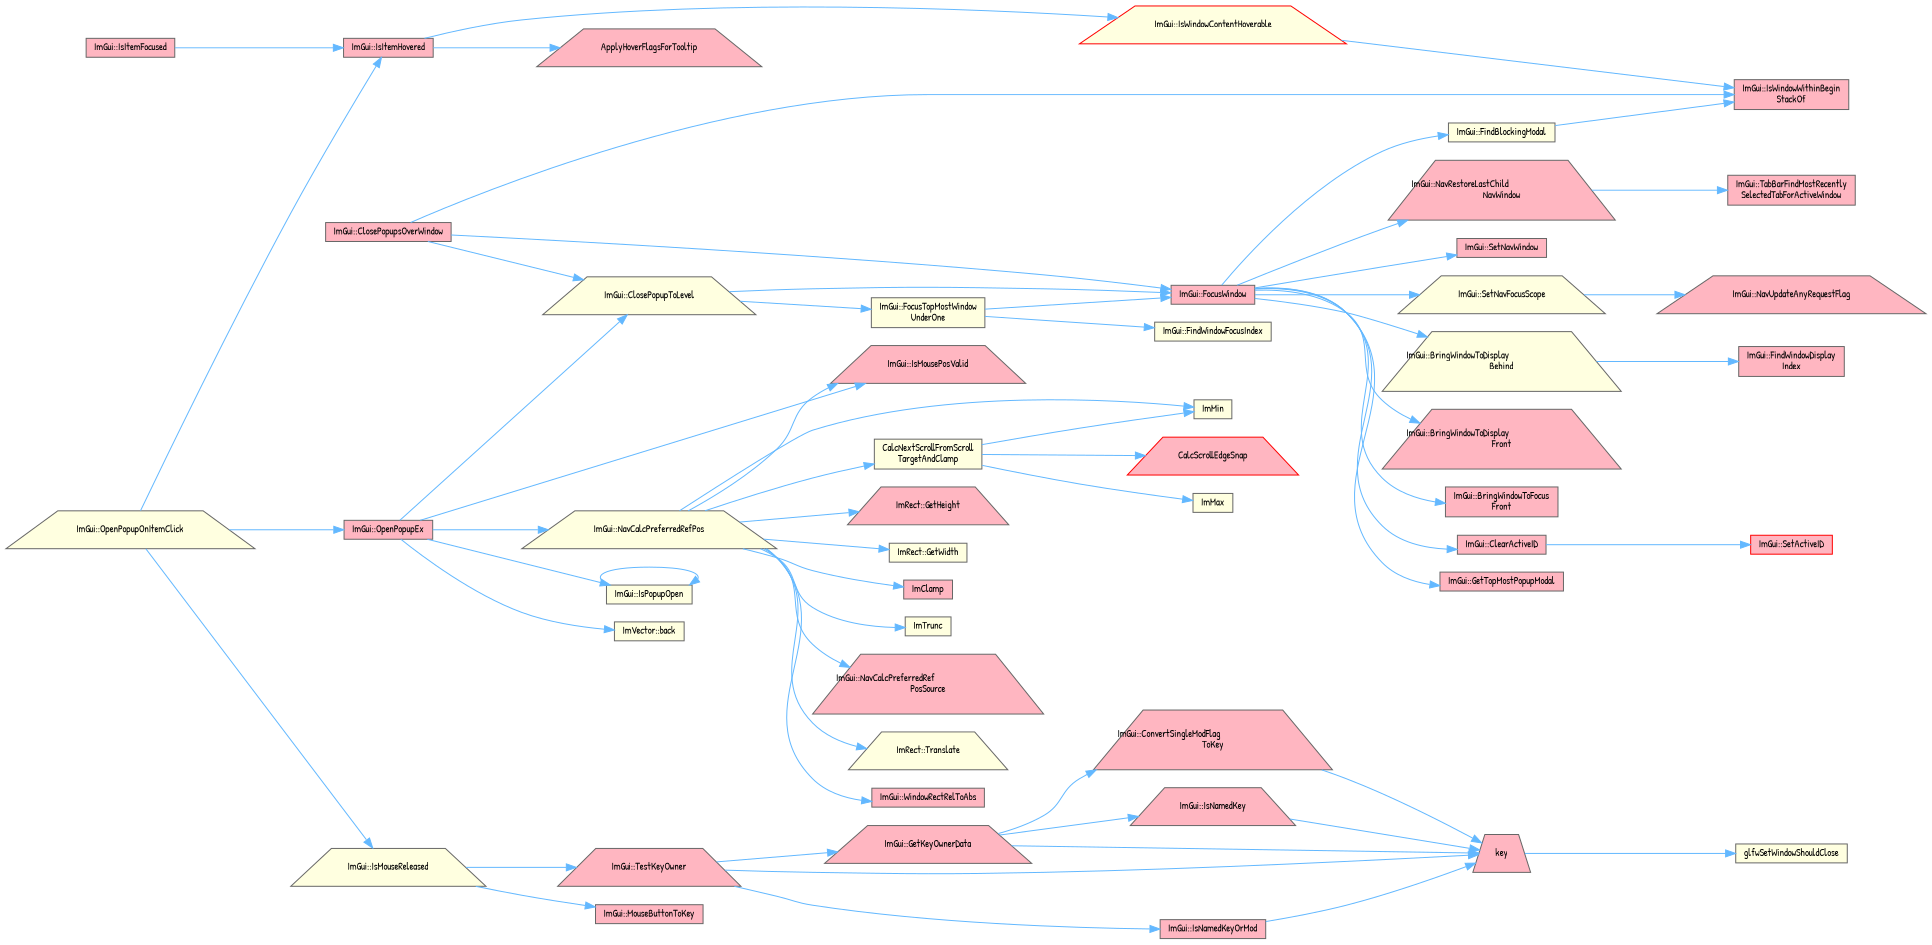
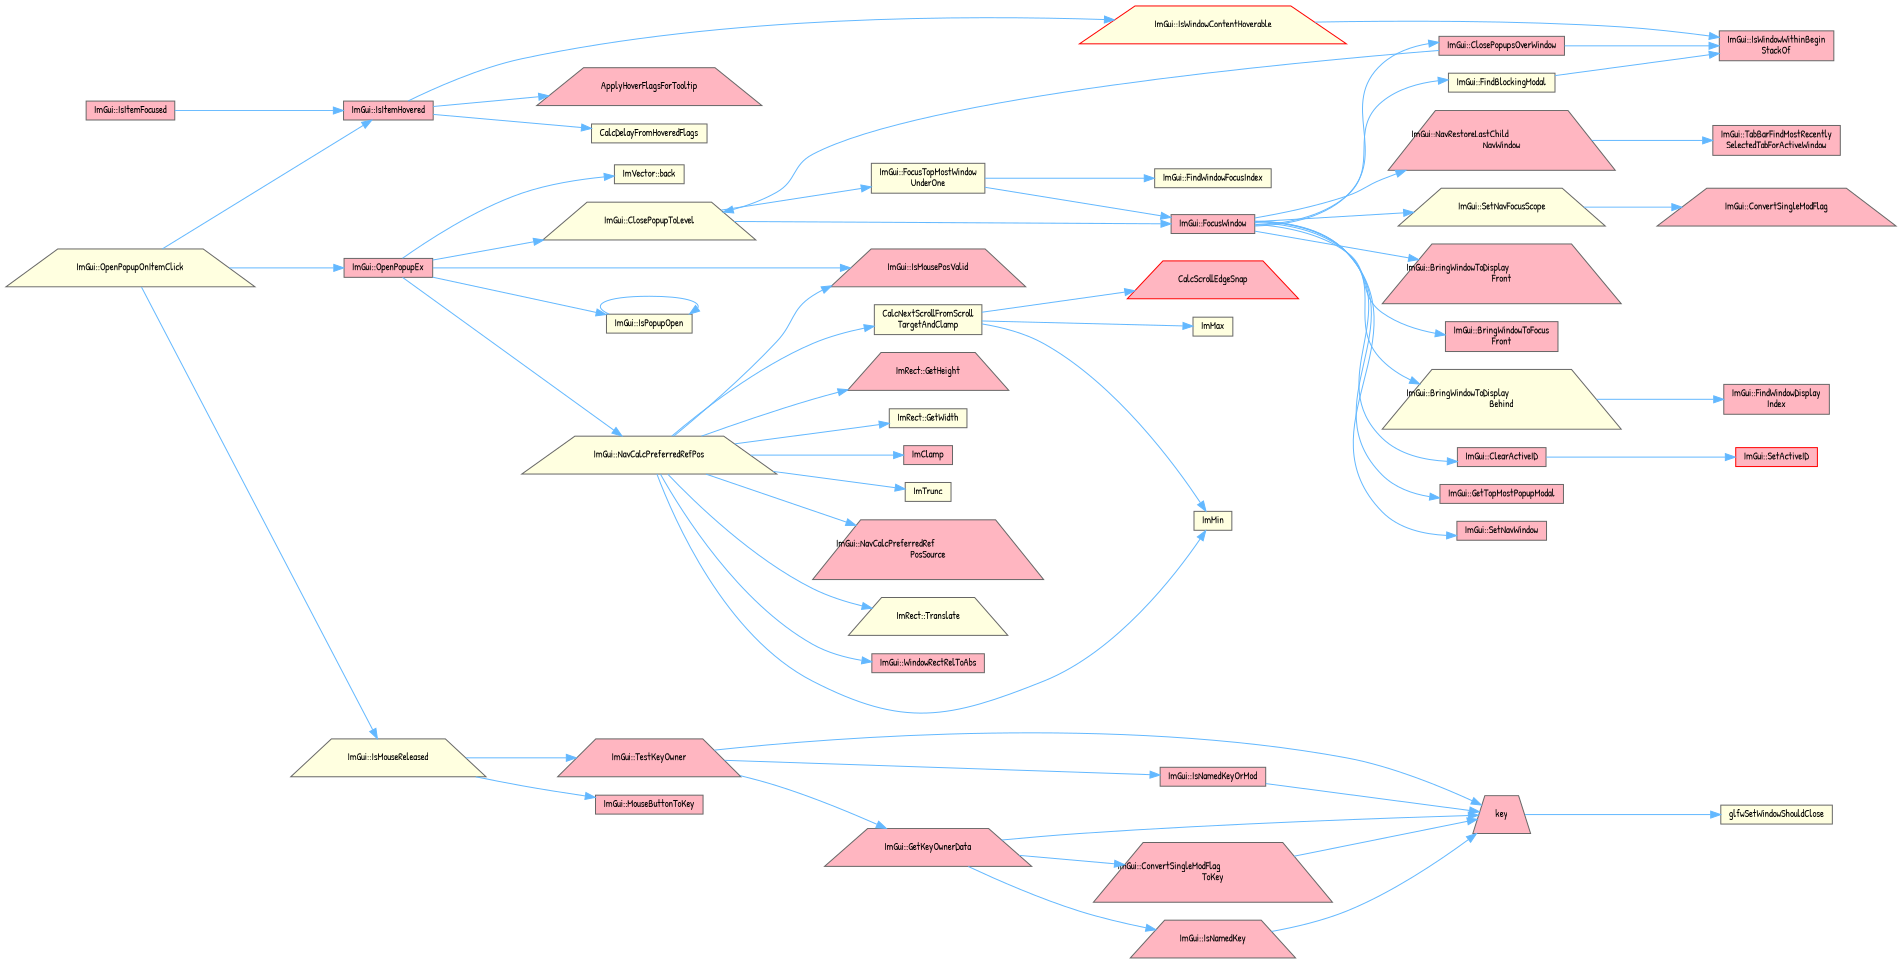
  digraph {
    fontname="Patrick Hand"
    rankdir=LR
    node [color=grey40 fillcolor=lightpink fontname="Patrick Hand" fontsize=10 shape=box style=filled]
    edge [color=steelblue1 fontname="Patrick Hand" fontsize=10 labelfontname=Helvetica labelfontsize=10 style=solid]
    n1 [color=gray40 fillcolor=lightyellow fontcolor=black height=0.2 label="ImGui::OpenPopupOnItemClick" shape=trapezium width=0.4]
    n2 [height=0.2 label="ImGui::IsItemHovered" width=0.4]
    n3 [fillcolor=lightyellow height=0.2 label="ImGui::IsMouseReleased" shape=trapezium width=0.4]
    n4 [height=0.2 label="ImGui::OpenPopupEx" width=0.4]
    n5 [height=0.2 label=ApplyHoverFlagsForTooltip shape=trapezium width=0.4]
+   n6 [fillcolor=lightyellow height=0.2 label=CalcDelayFromHoveredFlags width=0.4]
    n7 [color=red fillcolor=lightyellow height=0.2 label="ImGui::IsWindowContentHoverable" shape=trapezium width=0.4]
    n8 [height=0.2 label="ImGui::MouseButtonToKey" width=0.4]
    n9 [height=0.2 label="ImGui::TestKeyOwner" shape=trapezium width=0.4]
    n10 [fillcolor=lightyellow height=0.2 label="ImVector::back" width=0.4]
    n11 [fillcolor=lightyellow height=0.2 label="ImGui::ClosePopupToLevel" shape=trapezium width=0.4]
    n12 [height=0.2 label="ImGui::IsMousePosValid" shape=trapezium width=0.4]
    n13 [fillcolor=lightyellow height=0.2 label="ImGui::IsPopupOpen" width=0.4]
    n14 [fillcolor=lightyellow height=0.2 label="ImGui::NavCalcPreferredRefPos" shape=trapezium width=0.4]
    n15 [height=0.2 label="ImGui::IsItemFocused" width=0.4]
    n16 [height=0.2 label="ImGui::IsWindowWithinBegin\lStackOf" width=0.4]
    n17 [height=0.2 label="ImGui::GetKeyOwnerData" shape=trapezium width=0.4]
    n18 [height=0.2 label=key shape=trapezium width=0.4]
    n19 [height=0.2 label="ImGui::IsNamedKeyOrMod" width=0.4]
    n20 [height=0.2 label="ImGui::ConvertSingleModFlag\lToKey" shape=trapezium width=0.4]
    n21 [height=0.2 label="ImGui::IsNamedKey" shape=trapezium width=0.4]
    n22 [fillcolor=lightyellow height=0.2 label=glfwSetWindowShouldClose width=0.4]
    n23 [fillcolor=lightyellow height=0.2 label="ImGui::FocusTopMostWindow\lUnderOne" width=0.4]
    n24 [height=0.2 label="ImGui::FocusWindow" width=0.4]
    n25 [fillcolor=lightyellow height=0.2 label="CalcNextScrollFromScroll\lTargetAndClamp" width=0.4]
    n26 [fillcolor=lightyellow height=0.2 label=ImMin width=0.4]
    n27 [height=0.2 label="ImRect::GetHeight" shape=trapezium width=0.4]
    n28 [fillcolor=lightyellow height=0.2 label="ImRect::GetWidth" width=0.4]
    n29 [height=0.2 label=ImClamp width=0.4]
    n30 [fillcolor=lightyellow height=0.2 label=ImTrunc width=0.4]
    n31 [height=0.2 label="ImGui::NavCalcPreferredRef\lPosSource" shape=trapezium width=0.4]
    n32 [fillcolor=lightyellow height=0.2 label="ImRect::Translate" shape=trapezium width=0.4]
    n33 [height=0.2 label="ImGui::WindowRectRelToAbs" width=0.4]
    n34 [fillcolor=lightyellow height=0.2 label="ImGui::FindWindowFocusIndex" width=0.4]
    n35 [fillcolor=lightyellow height=0.2 label="ImGui::BringWindowToDisplay\lBehind" shape=trapezium width=0.4]
    n36 [height=0.2 label="ImGui::BringWindowToDisplay\lFront" shape=trapezium width=0.4]
    n37 [height=0.2 label="ImGui::BringWindowToFocus\lFront" width=0.4]
    n38 [height=0.2 label="ImGui::ClearActiveID" width=0.4]
    n39 [height=0.2 label="ImGui::ClosePopupsOverWindow" width=0.4]
    n40 [fillcolor=lightyellow height=0.2 label="ImGui::FindBlockingModal" width=0.4]
    n41 [height=0.2 label="ImGui::GetTopMostPopupModal" width=0.4]
    n42 [height=0.2 label="ImGui::NavRestoreLastChild\lNavWindow" shape=trapezium width=0.4]
    n43 [fillcolor=lightyellow height=0.2 label="ImGui::SetNavFocusScope" shape=trapezium width=0.4]
    n44 [height=0.2 label="ImGui::SetNavWindow" width=0.4]
    n45 [height=0.2 label="ImGui::FindWindowDisplay\lIndex" width=0.4]
    n46 [color=red height=0.2 label="ImGui::SetActiveID" width=0.4]
    n47 [height=0.2 label="ImGui::TabBarFindMostRecently\lSelectedTabForActiveWindow" width=0.4]
-   n48 [height=0.2 label="ImGui::NavUpdateAnyRequestFlag" shape=trapezium width=0.4]
+   n48 [height=0.2 label="ImGui::ConvertSingleModFlag" shape=trapezium width=0.4]
    n49 [color=red height=0.2 label=CalcScrollEdgeSnap shape=trapezium width=0.4]
    n50 [fillcolor=lightyellow height=0.2 label=ImMax width=0.4]
    n1 -> n2
    n1 -> n3
    n1 -> n4
    n2 -> n5
+   n2 -> n6
    n2 -> n7
    n3 -> n8
    n3 -> n9
    n4 -> n10
    n4 -> n11
    n4 -> n12
    n4 -> n13
    n4 -> n14
    n7 -> n16
    n9 -> n17
    n9 -> n18
    n9 -> n19
    n11 -> n23
    n11 -> n24
    n13 -> n13
    n14 -> n12
    n14 -> n25
    n14 -> n26
    n14 -> n27
    n14 -> n28
    n14 -> n29
    n14 -> n30
    n14 -> n31
    n14 -> n32
    n14 -> n33
    n15 -> n2
    n17 -> n18
    n17 -> n20
    n17 -> n21
    n18 -> n22
    n19 -> n18
    n20 -> n18
    n21 -> n18
    n23 -> n24
    n23 -> n34
    n24 -> n35
    n24 -> n36
    n24 -> n37
    n24 -> n38
-   n39 -> n24
+   n24 -> n39
    n24 -> n40
    n24 -> n41
    n24 -> n42
    n24 -> n43
    n24 -> n44
    n25 -> n26
    n25 -> n49
    n25 -> n50
    n35 -> n45
    n38 -> n46
    n39 -> n11
    n39 -> n16
    n40 -> n16
    n42 -> n47
    n43 -> n48
  }
